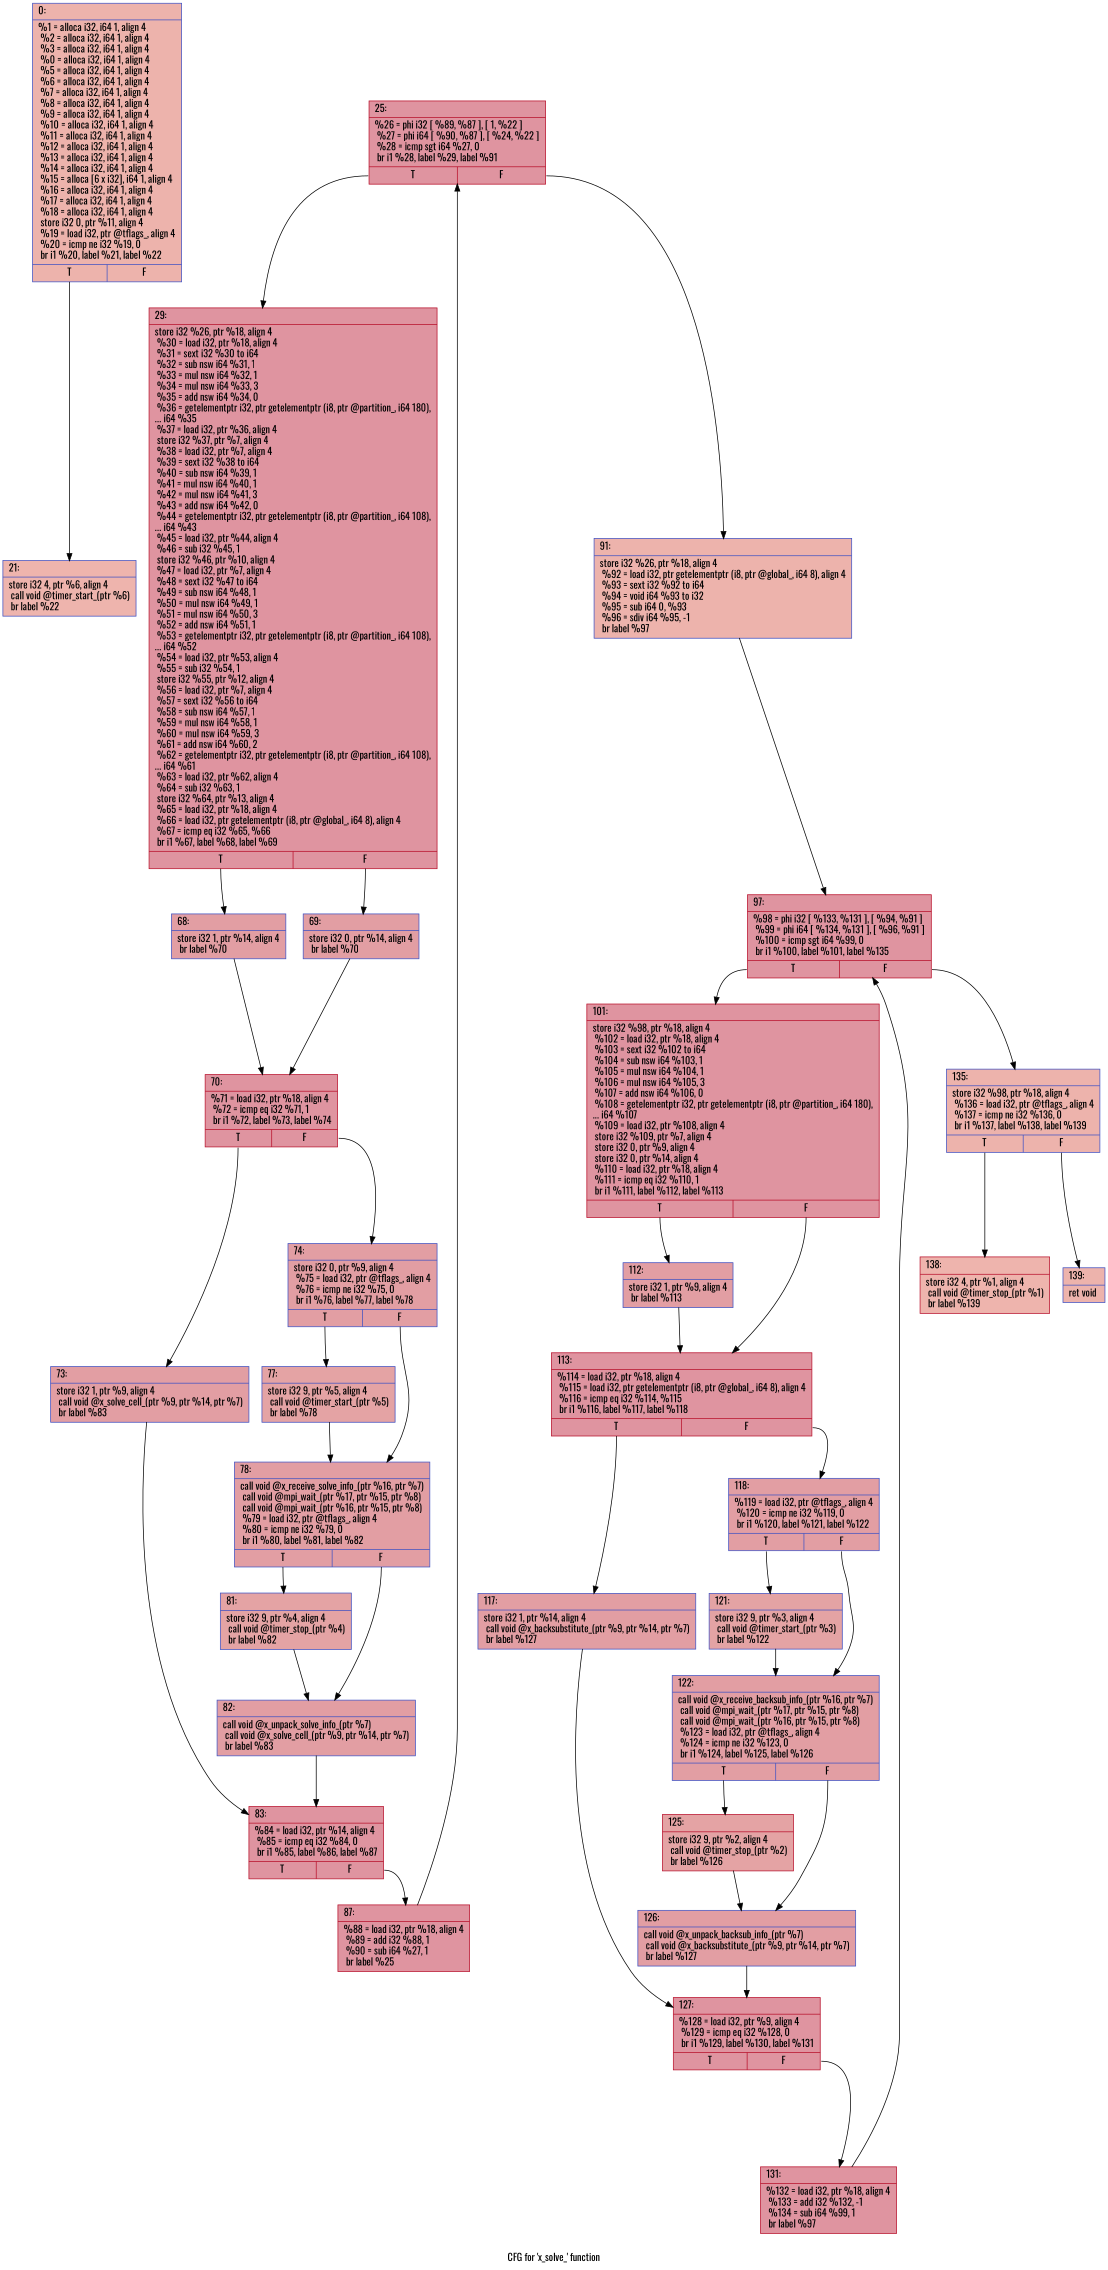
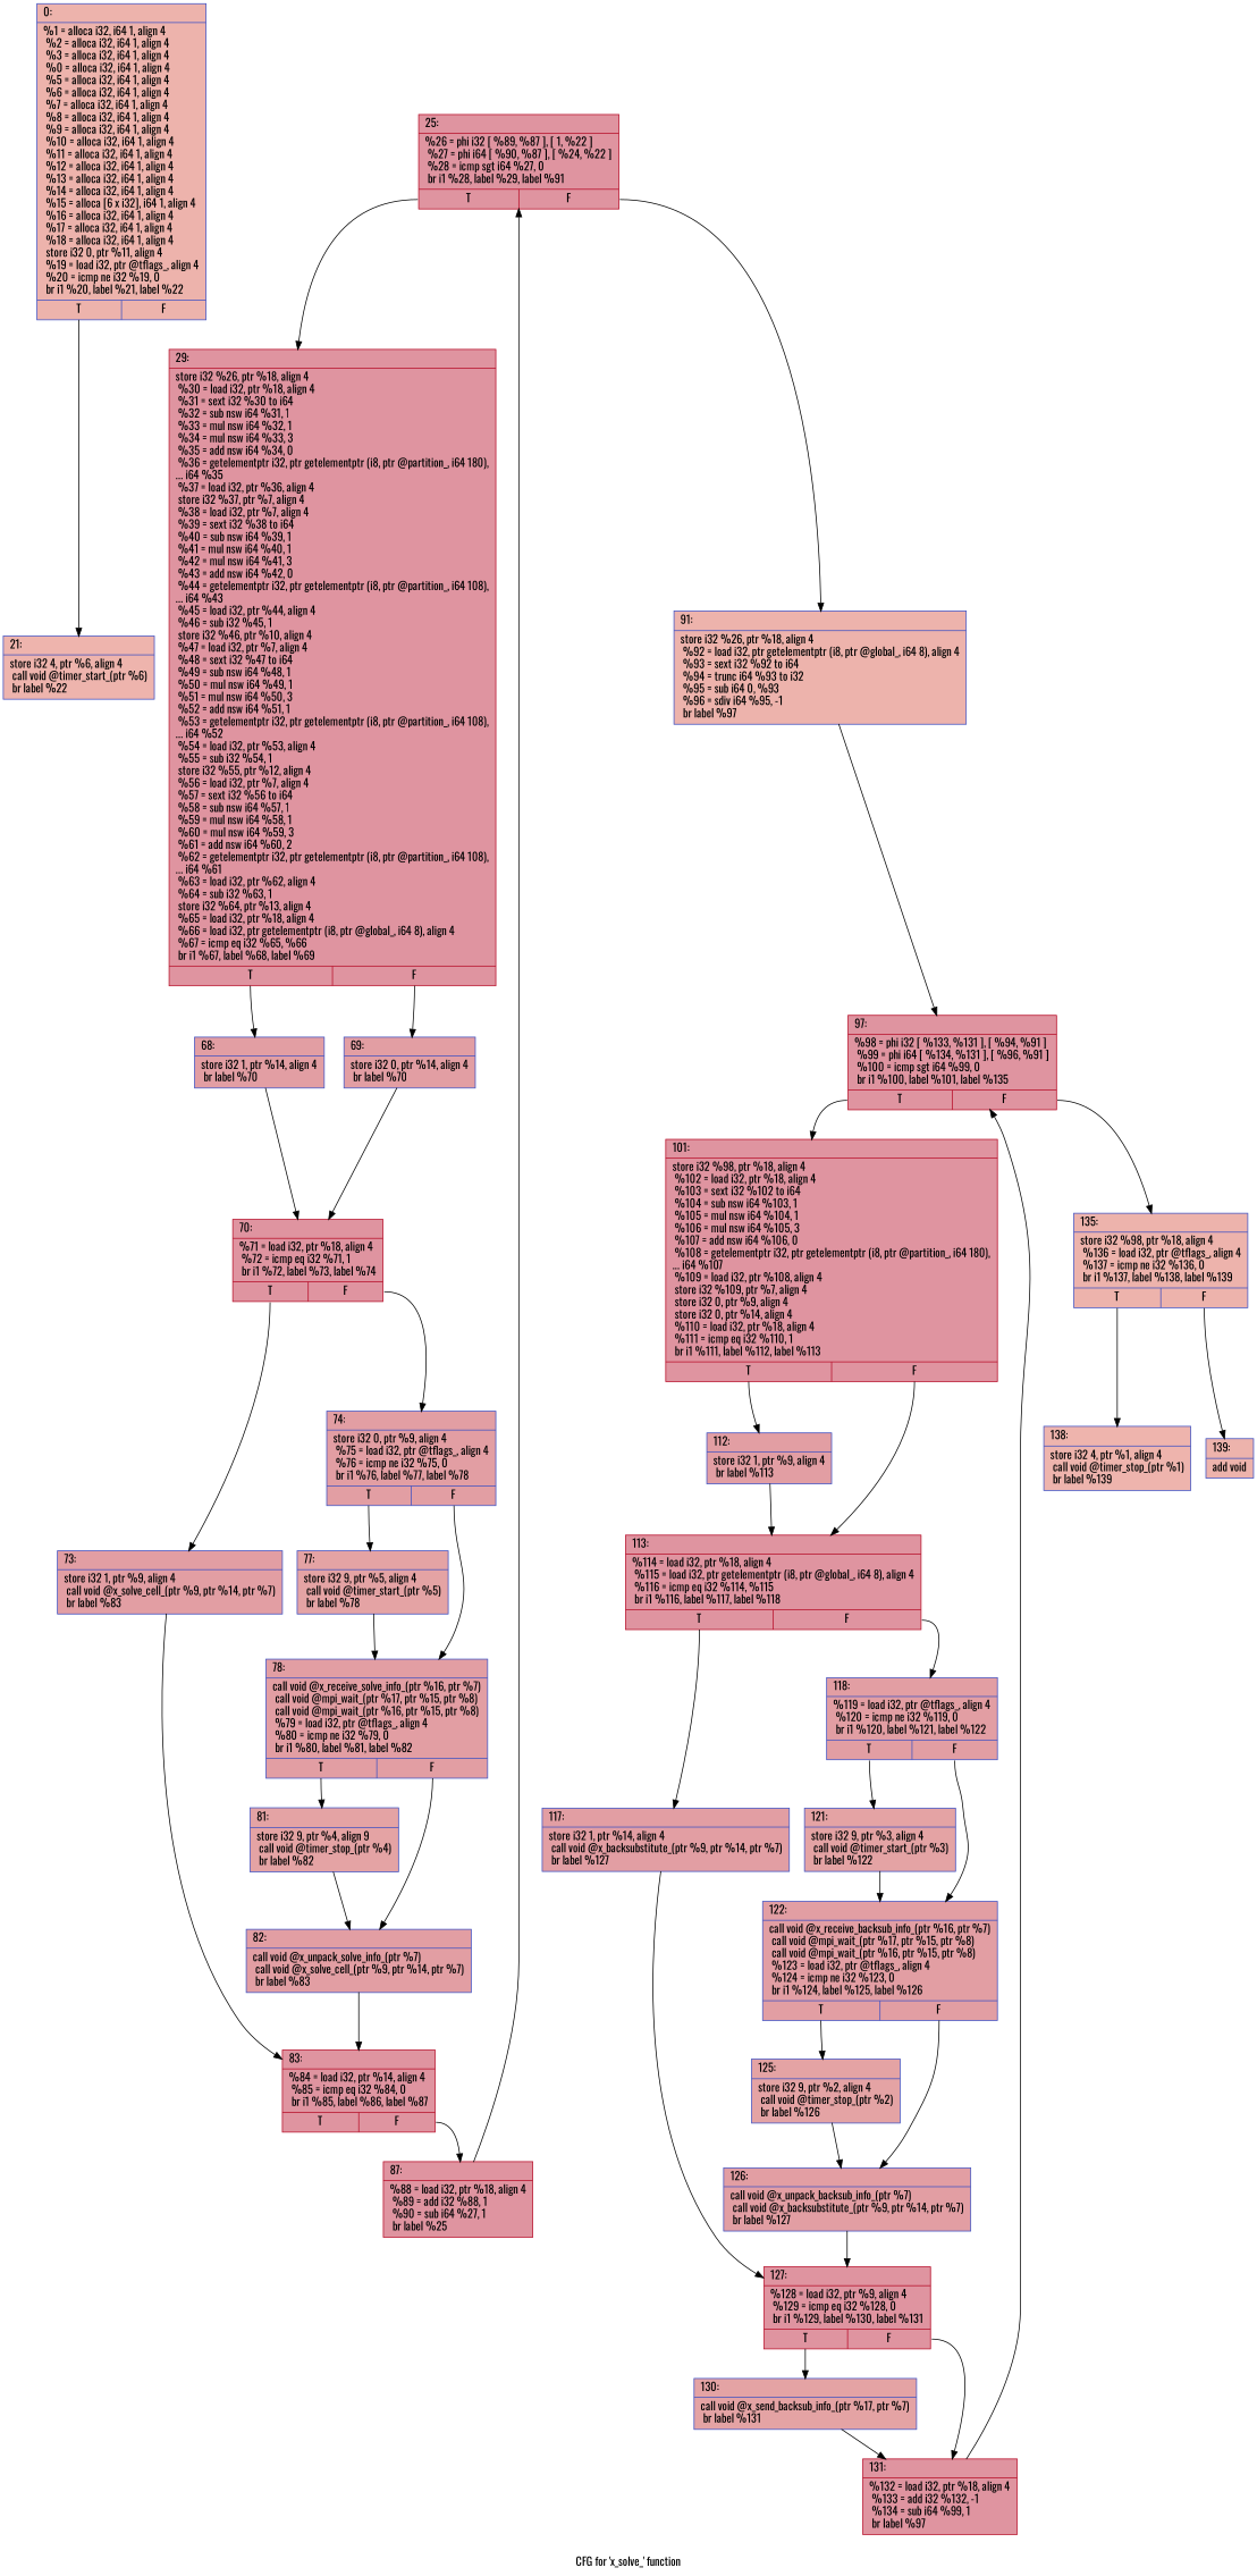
  digraph {
    fontname=Oswald
    label="CFG for 'x_solve_' function"
    node [color="#3d50c3ff" fillcolor="#be242e70" fontname=Oswald shape=record style=filled]
    edge [fontname=Oswald]
    n1 [fillcolor="#d6524470" label="{0:\l|  %1 = alloca i32, i64 1, align 4\l  %2 = alloca i32, i64 1, align 4\l  %3 = alloca i32, i64 1, align 4\l  %0 = alloca i32, i64 1, align 4\l  %5 = alloca i32, i64 1, align 4\l  %6 = alloca i32, i64 1, align 4\l  %7 = alloca i32, i64 1, align 4\l  %8 = alloca i32, i64 1, align 4\l  %9 = alloca i32, i64 1, align 4\l  %10 = alloca i32, i64 1, align 4\l  %11 = alloca i32, i64 1, align 4\l  %12 = alloca i32, i64 1, align 4\l  %13 = alloca i32, i64 1, align 4\l  %14 = alloca i32, i64 1, align 4\l  %15 = alloca [6 x i32], i64 1, align 4\l  %16 = alloca i32, i64 1, align 4\l  %17 = alloca i32, i64 1, align 4\l  %18 = alloca i32, i64 1, align 4\l  store i32 0, ptr %11, align 4\l  %19 = load i32, ptr @tflags_, align 4\l  %20 = icmp ne i32 %19, 0\l  br i1 %20, label %21, label %22\l|{<s0>T|<s1>F}}"]
    n2 [fillcolor="#d8564670" label="{21:\l|  store i32 4, ptr %6, align 4\l  call void @timer_start_(ptr %6)\l  br label %22\l}"]
    n3 [color="#b70d28ff" fillcolor="#b70d2870" label="{25:\l|  %26 = phi i32 [ %89, %87 ], [ 1, %22 ]\l  %27 = phi i64 [ %90, %87 ], [ %24, %22 ]\l  %28 = icmp sgt i64 %27, 0\l  br i1 %28, label %29, label %91\l|{<s0>T|<s1>F}}"]
    n4 [color="#b70d28ff" fillcolor="#b70d2870" label="{29:\l|  store i32 %26, ptr %18, align 4\l  %30 = load i32, ptr %18, align 4\l  %31 = sext i32 %30 to i64\l  %32 = sub nsw i64 %31, 1\l  %33 = mul nsw i64 %32, 1\l  %34 = mul nsw i64 %33, 3\l  %35 = add nsw i64 %34, 0\l  %36 = getelementptr i32, ptr getelementptr (i8, ptr @partition_, i64 180),\l... i64 %35\l  %37 = load i32, ptr %36, align 4\l  store i32 %37, ptr %7, align 4\l  %38 = load i32, ptr %7, align 4\l  %39 = sext i32 %38 to i64\l  %40 = sub nsw i64 %39, 1\l  %41 = mul nsw i64 %40, 1\l  %42 = mul nsw i64 %41, 3\l  %43 = add nsw i64 %42, 0\l  %44 = getelementptr i32, ptr getelementptr (i8, ptr @partition_, i64 108),\l... i64 %43\l  %45 = load i32, ptr %44, align 4\l  %46 = sub i32 %45, 1\l  store i32 %46, ptr %10, align 4\l  %47 = load i32, ptr %7, align 4\l  %48 = sext i32 %47 to i64\l  %49 = sub nsw i64 %48, 1\l  %50 = mul nsw i64 %49, 1\l  %51 = mul nsw i64 %50, 3\l  %52 = add nsw i64 %51, 1\l  %53 = getelementptr i32, ptr getelementptr (i8, ptr @partition_, i64 108),\l... i64 %52\l  %54 = load i32, ptr %53, align 4\l  %55 = sub i32 %54, 1\l  store i32 %55, ptr %12, align 4\l  %56 = load i32, ptr %7, align 4\l  %57 = sext i32 %56 to i64\l  %58 = sub nsw i64 %57, 1\l  %59 = mul nsw i64 %58, 1\l  %60 = mul nsw i64 %59, 3\l  %61 = add nsw i64 %60, 2\l  %62 = getelementptr i32, ptr getelementptr (i8, ptr @partition_, i64 108),\l... i64 %61\l  %63 = load i32, ptr %62, align 4\l  %64 = sub i32 %63, 1\l  store i32 %64, ptr %13, align 4\l  %65 = load i32, ptr %18, align 4\l  %66 = load i32, ptr getelementptr (i8, ptr @global_, i64 8), align 4\l  %67 = icmp eq i32 %65, %66\l  br i1 %67, label %68, label %69\l|{<s0>T|<s1>F}}"]
-   n5 [fillcolor="#d6524470" label="{91:\l|  store i32 %26, ptr %18, align 4\l  %92 = load i32, ptr getelementptr (i8, ptr @global_, i64 8), align 4\l  %93 = sext i32 %92 to i64\l  %94 = void i64 %93 to i32\l  %95 = sub i64 0, %93\l  %96 = sdiv i64 %95, -1\l  br label %97\l}"]
+   n5 [fillcolor="#d6524470" label="{91:\l|  store i32 %26, ptr %18, align 4\l  %92 = load i32, ptr getelementptr (i8, ptr @global_, i64 8), align 4\l  %93 = sext i32 %92 to i64\l  %94 = trunc i64 %93 to i32\l  %95 = sub i64 0, %93\l  %96 = sdiv i64 %95, -1\l  br label %97\l}"]
    n6 [label="{68:\l|  store i32 1, ptr %14, align 4\l  br label %70\l}"]
    n7 [label="{69:\l|  store i32 0, ptr %14, align 4\l  br label %70\l}"]
    n8 [color="#b70d28ff" fillcolor="#b70d2870" label="{97:\l|  %98 = phi i32 [ %133, %131 ], [ %94, %91 ]\l  %99 = phi i64 [ %134, %131 ], [ %96, %91 ]\l  %100 = icmp sgt i64 %99, 0\l  br i1 %100, label %101, label %135\l|{<s0>T|<s1>F}}"]
    n9 [color="#b70d28ff" fillcolor="#b70d2870" label="{70:\l|  %71 = load i32, ptr %18, align 4\l  %72 = icmp eq i32 %71, 1\l  br i1 %72, label %73, label %74\l|{<s0>T|<s1>F}}"]
    n10 [color="#b70d28ff" fillcolor="#b70d2870" label="{101:\l|  store i32 %98, ptr %18, align 4\l  %102 = load i32, ptr %18, align 4\l  %103 = sext i32 %102 to i64\l  %104 = sub nsw i64 %103, 1\l  %105 = mul nsw i64 %104, 1\l  %106 = mul nsw i64 %105, 3\l  %107 = add nsw i64 %106, 0\l  %108 = getelementptr i32, ptr getelementptr (i8, ptr @partition_, i64 180),\l... i64 %107\l  %109 = load i32, ptr %108, align 4\l  store i32 %109, ptr %7, align 4\l  store i32 0, ptr %9, align 4\l  store i32 0, ptr %14, align 4\l  %110 = load i32, ptr %18, align 4\l  %111 = icmp eq i32 %110, 1\l  br i1 %111, label %112, label %113\l|{<s0>T|<s1>F}}"]
    n11 [fillcolor="#d6524470" label="{135:\l|  store i32 %98, ptr %18, align 4\l  %136 = load i32, ptr @tflags_, align 4\l  %137 = icmp ne i32 %136, 0\l  br i1 %137, label %138, label %139\l|{<s0>T|<s1>F}}"]
    n12 [label="{73:\l|  store i32 1, ptr %9, align 4\l  call void @x_solve_cell_(ptr %9, ptr %14, ptr %7)\l  br label %83\l}"]
    n13 [label="{74:\l|  store i32 0, ptr %9, align 4\l  %75 = load i32, ptr @tflags_, align 4\l  %76 = icmp ne i32 %75, 0\l  br i1 %76, label %77, label %78\l|{<s0>T|<s1>F}}"]
    n14 [color="#b70d28ff" fillcolor="#b70d2870" label="{83:\l|  %84 = load i32, ptr %14, align 4\l  %85 = icmp eq i32 %84, 0\l  br i1 %85, label %86, label %87\l|{<s0>T|<s1>F}}"]
    n15 [fillcolor="#c32e3170" label="{77:\l|  store i32 9, ptr %5, align 4\l  call void @timer_start_(ptr %5)\l  br label %78\l}"]
    n16 [label="{78:\l|  call void @x_receive_solve_info_(ptr %16, ptr %7)\l  call void @mpi_wait_(ptr %17, ptr %15, ptr %8)\l  call void @mpi_wait_(ptr %16, ptr %15, ptr %8)\l  %79 = load i32, ptr @tflags_, align 4\l  %80 = icmp ne i32 %79, 0\l  br i1 %80, label %81, label %82\l|{<s0>T|<s1>F}}"]
    n17 [color="#b70d28ff" fillcolor="#b70d2870" label="{87:\l|  %88 = load i32, ptr %18, align 4\l  %89 = add i32 %88, 1\l  %90 = sub i64 %27, 1\l  br label %25\l}"]
-   n18 [fillcolor="#c32e3170" label="{81:\l|  store i32 9, ptr %4, align 4\l  call void @timer_stop_(ptr %4)\l  br label %82\l}"]
+   n18 [fillcolor="#c32e3170" label="{81:\l|  store i32 9, ptr %4, align 9\l  call void @timer_stop_(ptr %4)\l  br label %82\l}"]
    n19 [label="{82:\l|  call void @x_unpack_solve_info_(ptr %7)\l  call void @x_solve_cell_(ptr %9, ptr %14, ptr %7)\l  br label %83\l}"]
    n20 [label="{112:\l|  store i32 1, ptr %9, align 4\l  br label %113\l}"]
    n21 [color="#b70d28ff" fillcolor="#b70d2870" label="{113:\l|  %114 = load i32, ptr %18, align 4\l  %115 = load i32, ptr getelementptr (i8, ptr @global_, i64 8), align 4\l  %116 = icmp eq i32 %114, %115\l  br i1 %116, label %117, label %118\l|{<s0>T|<s1>F}}"]
-   n22 [color="#b70d28ff" fillcolor="#d8564670" label="{138:\l|  store i32 4, ptr %1, align 4\l  call void @timer_stop_(ptr %1)\l  br label %139\l}"]
-   n23 [fillcolor="#d6524470" label="{139:\l|  ret void\l}"]
+   n22 [fillcolor="#d8564670" label="{138:\l|  store i32 4, ptr %1, align 4\l  call void @timer_stop_(ptr %1)\l  br label %139\l}"]
+   n23 [fillcolor="#d6524470" label="{139:\l|  add void\l}"]
    n24 [label="{117:\l|  store i32 1, ptr %14, align 4\l  call void @x_backsubstitute_(ptr %9, ptr %14, ptr %7)\l  br label %127\l}"]
    n25 [label="{118:\l|  %119 = load i32, ptr @tflags_, align 4\l  %120 = icmp ne i32 %119, 0\l  br i1 %120, label %121, label %122\l|{<s0>T|<s1>F}}"]
    n26 [color="#b70d28ff" fillcolor="#b70d2870" label="{127:\l|  %128 = load i32, ptr %9, align 4\l  %129 = icmp eq i32 %128, 0\l  br i1 %129, label %130, label %131\l|{<s0>T|<s1>F}}"]
    n27 [fillcolor="#c32e3170" label="{121:\l|  store i32 9, ptr %3, align 4\l  call void @timer_start_(ptr %3)\l  br label %122\l}"]
    n28 [label="{122:\l|  call void @x_receive_backsub_info_(ptr %16, ptr %7)\l  call void @mpi_wait_(ptr %17, ptr %15, ptr %8)\l  call void @mpi_wait_(ptr %16, ptr %15, ptr %8)\l  %123 = load i32, ptr @tflags_, align 4\l  %124 = icmp ne i32 %123, 0\l  br i1 %124, label %125, label %126\l|{<s0>T|<s1>F}}"]
+   n29 [fillcolor="#c32e3170" label="{130:\l|  call void @x_send_backsub_info_(ptr %17, ptr %7)\l  br label %131\l}"]
    n30 [color="#b70d28ff" fillcolor="#b70d2870" label="{131:\l|  %132 = load i32, ptr %18, align 4\l  %133 = add i32 %132, -1\l  %134 = sub i64 %99, 1\l  br label %97\l}"]
-   n31 [color="#b70d28ff" fillcolor="#c32e3170" label="{125:\l|  store i32 9, ptr %2, align 4\l  call void @timer_stop_(ptr %2)\l  br label %126\l}"]
+   n31 [fillcolor="#c32e3170" label="{125:\l|  store i32 9, ptr %2, align 4\l  call void @timer_stop_(ptr %2)\l  br label %126\l}"]
    n32 [label="{126:\l|  call void @x_unpack_backsub_info_(ptr %7)\l  call void @x_backsubstitute_(ptr %9, ptr %14, ptr %7)\l  br label %127\l}"]
    n1 -> n2 [tailport=s0]
    n3 -> n4 [tailport=s0]
    n3 -> n5 [tailport=s1]
    n4 -> n6 [tailport=s0]
    n4 -> n7 [tailport=s1]
    n5 -> n8
    n6 -> n9
    n7 -> n9
    n8 -> n10 [tailport=s0]
    n8 -> n11 [tailport=s1]
    n9 -> n12 [tailport=s0]
    n9 -> n13 [tailport=s1]
    n10 -> n20 [tailport=s0]
    n10 -> n21 [tailport=s1]
    n11 -> n22 [tailport=s0]
    n11 -> n23 [tailport=s1]
    n12 -> n14
    n13 -> n15 [tailport=s0]
    n13 -> n16 [tailport=s1]
    n14 -> n17 [tailport=s1]
    n15 -> n16
    n16 -> n18 [tailport=s0]
    n16 -> n19 [tailport=s1]
    n17 -> n3
    n18 -> n19
    n19 -> n14
    n20 -> n21
    n21 -> n24 [tailport=s0]
    n21 -> n25 [tailport=s1]
    n24 -> n26
    n25 -> n27 [tailport=s0]
    n25 -> n28 [tailport=s1]
+   n26 -> n29 [tailport=s0]
    n26 -> n30 [tailport=s1]
    n27 -> n28
    n28 -> n31 [tailport=s0]
    n28 -> n32 [tailport=s1]
+   n29 -> n30
    n30 -> n8
    n31 -> n32
    n32 -> n26
  }
